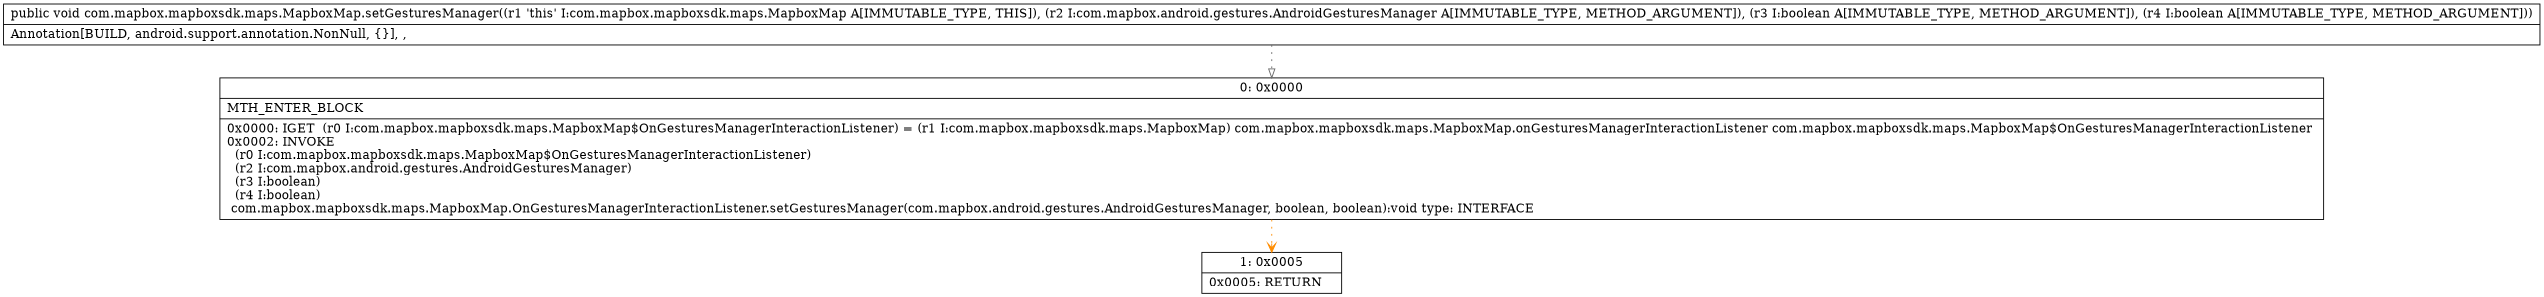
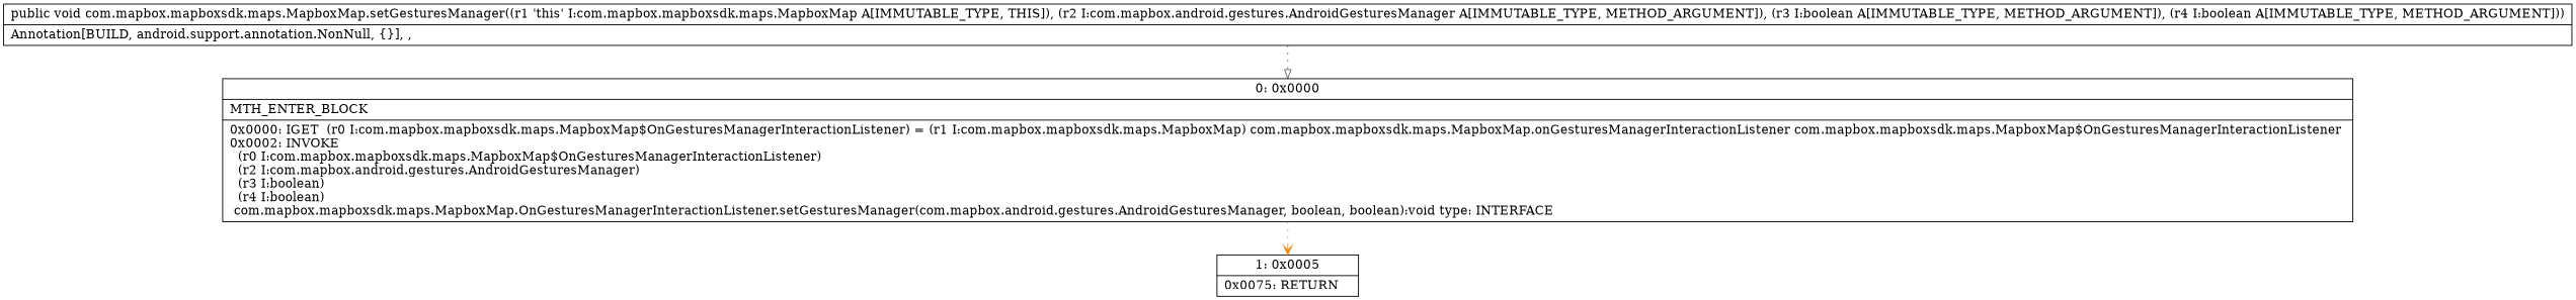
  digraph {
    node [shape=record]
    edge [style=dotted]
    n1 [label="{0\:\ 0x0000|MTH_ENTER_BLOCK\l|0x0000: IGET  (r0 I:com.mapbox.mapboxsdk.maps.MapboxMap$OnGesturesManagerInteractionListener) = (r1 I:com.mapbox.mapboxsdk.maps.MapboxMap) com.mapbox.mapboxsdk.maps.MapboxMap.onGesturesManagerInteractionListener com.mapbox.mapboxsdk.maps.MapboxMap$OnGesturesManagerInteractionListener \l0x0002: INVOKE  \l  (r0 I:com.mapbox.mapboxsdk.maps.MapboxMap$OnGesturesManagerInteractionListener)\l  (r2 I:com.mapbox.android.gestures.AndroidGesturesManager)\l  (r3 I:boolean)\l  (r4 I:boolean)\l com.mapbox.mapboxsdk.maps.MapboxMap.OnGesturesManagerInteractionListener.setGesturesManager(com.mapbox.android.gestures.AndroidGesturesManager, boolean, boolean):void type: INTERFACE \l}"]
-   n2 [label="{1\:\ 0x0005|0x0005: RETURN   \l}"]
+   n2 [label="{1\:\ 0x0005|0x0075: RETURN   \l}"]
    n3 [label="{public void com.mapbox.mapboxsdk.maps.MapboxMap.setGesturesManager((r1 'this' I:com.mapbox.mapboxsdk.maps.MapboxMap A[IMMUTABLE_TYPE, THIS]), (r2 I:com.mapbox.android.gestures.AndroidGesturesManager A[IMMUTABLE_TYPE, METHOD_ARGUMENT]), (r3 I:boolean A[IMMUTABLE_TYPE, METHOD_ARGUMENT]), (r4 I:boolean A[IMMUTABLE_TYPE, METHOD_ARGUMENT]))  | Annotation[BUILD, android.support.annotation.NonNull, \{\}], , \l}"]
    n1 -> n2 [color=darkorange arrowhead=vee]
    n3 -> n1 [color=gray40 arrowhead=onormal]
  }
